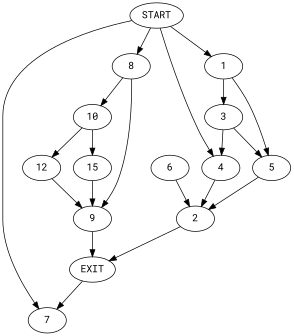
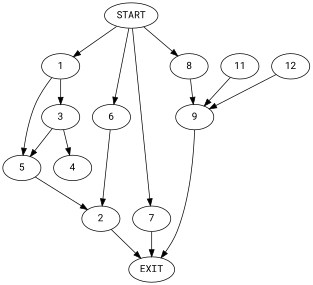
  digraph {
    fontname="Roboto Mono"
    node [fontname="Roboto Mono"]
    edge [fontname="Roboto Mono"]
    n1 [label=START]
    1
    6
    7
    8
    3
    5
    2
    n9 [label=EXIT]
    9
-   10
    4
-   11 [label=15]
+   11
    12
    n1 -> 1
-   n1 -> 4
+   n1 -> 6
    n1 -> 7
    n1 -> 8
    1 -> 3
    1 -> 5
    6 -> 2
-   n9 -> 7
+   7 -> n9
    8 -> 9
-   8 -> 10
    3 -> 5
    3 -> 4
    5 -> 2
    2 -> n9
    9 -> n9
-   10 -> 11
-   10 -> 12
-   4 -> 2
    11 -> 9
    12 -> 9
  }
